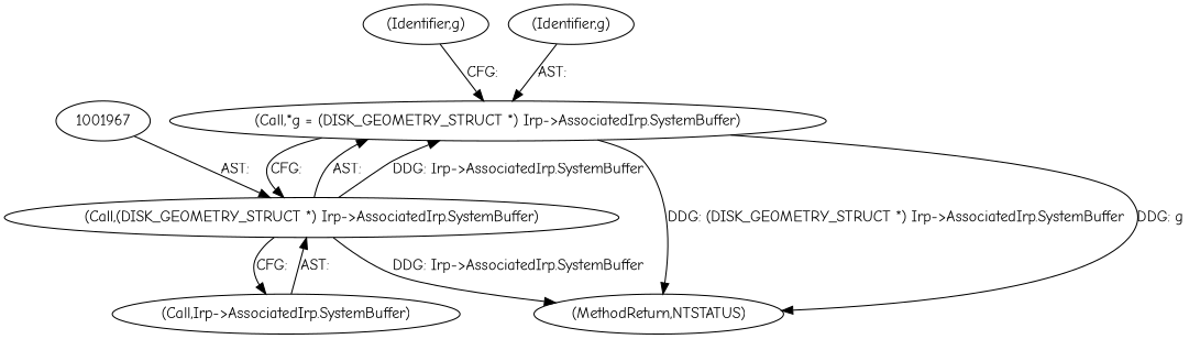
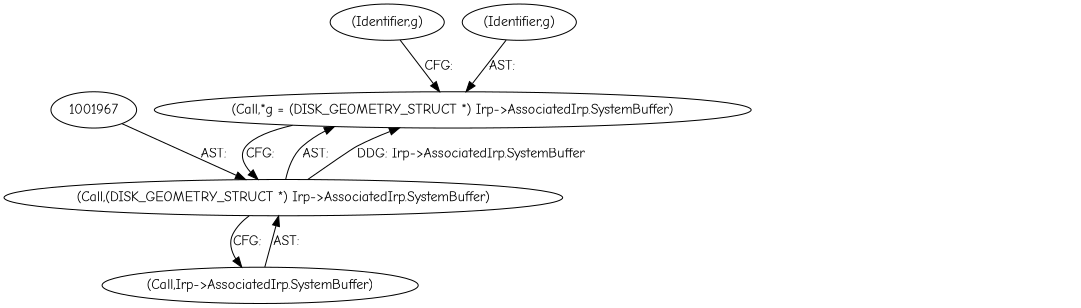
  digraph {
    fontname="Comic Neue"
    node [fontname="Comic Neue"]
    edge [fontname="Comic Neue"]
    n1 [label="(Call,*g = (DISK_GEOMETRY_STRUCT *) Irp->AssociatedIrp.SystemBuffer)"]
    n2 [label="(Call,(DISK_GEOMETRY_STRUCT *) Irp->AssociatedIrp.SystemBuffer)"]
-   n3 [label="(MethodReturn,NTSTATUS)"]
    n4 [label="(Call,Irp->AssociatedIrp.SystemBuffer)"]
    n5 [label="(Identifier,g)"]
    n6 [label="(Identifier,g)"]
    1001967
    n1 -> n2 [label="CFG: "]
-   n1 -> n3 [label="DDG: (DISK_GEOMETRY_STRUCT *) Irp->AssociatedIrp.SystemBuffer"]
-   n1 -> n3 [label="DDG: g"]
    n2 -> n1 [label="AST: "]
    n2 -> n1 [label="DDG: Irp->AssociatedIrp.SystemBuffer"]
-   n2 -> n3 [label="DDG: Irp->AssociatedIrp.SystemBuffer"]
    n2 -> n4 [label="CFG: "]
    n4 -> n2 [label="AST: "]
    n5 -> n1 [label="CFG: "]
    n6 -> n1 [label="AST: "]
    1001967 -> n2 [label="AST: "]
  }
